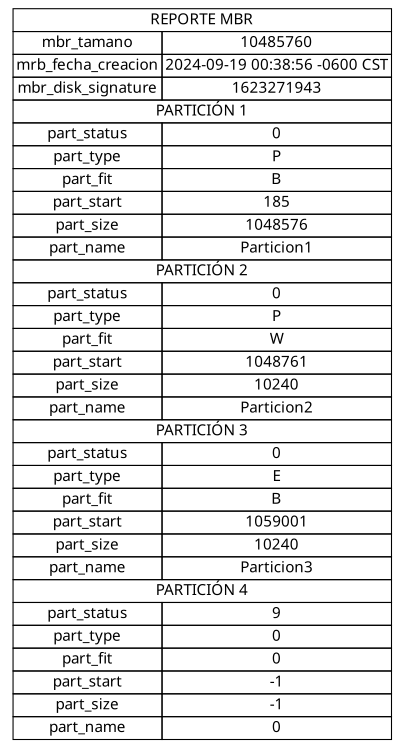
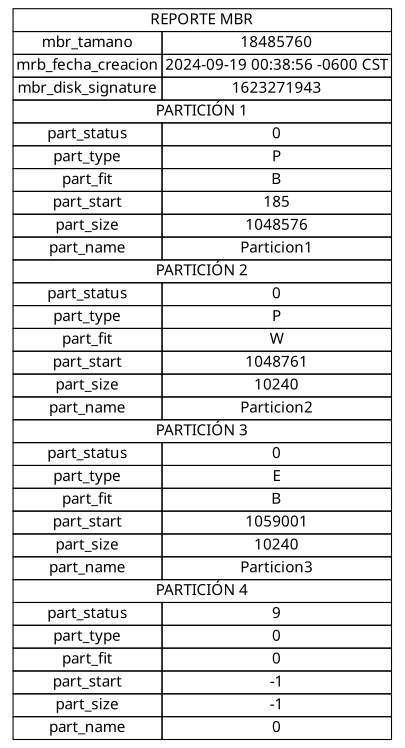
  digraph {
    fontname="Noto Sans"
-   n1 [label=<             <table border="0" cellborder="1" cellspacing="0">                 <tr><td colspan="2"> REPORTE MBR </td></tr>                 <tr><td>mbr_tamano</td><td>10485760</td></tr>                 <tr><td>mrb_fecha_creacion</td><td>2024-09-19 00:38:56 -0600 CST</td></tr>                 <tr><td>mbr_disk_signature</td><td>1623271943</td></tr>              				<tr><td colspan="2"> PARTICIÓN 1 </td></tr> 				<tr><td>part_status</td><td>0</td></tr> 				<tr><td>part_type</td><td>P</td></tr> 				<tr><td>part_fit</td><td>B</td></tr> 				<tr><td>part_start</td><td>185</td></tr> 				<tr><td>part_size</td><td>1048576</td></tr> 				<tr><td>part_name</td><td>Particion1</td></tr> 			 				<tr><td colspan="2"> PARTICIÓN 2 </td></tr> 				<tr><td>part_status</td><td>0</td></tr> 				<tr><td>part_type</td><td>P</td></tr> 				<tr><td>part_fit</td><td>W</td></tr> 				<tr><td>part_start</td><td>1048761</td></tr> 				<tr><td>part_size</td><td>10240</td></tr> 				<tr><td>part_name</td><td>Particion2</td></tr> 			 				<tr><td colspan="2"> PARTICIÓN 3 </td></tr> 				<tr><td>part_status</td><td>0</td></tr> 				<tr><td>part_type</td><td>E</td></tr> 				<tr><td>part_fit</td><td>B</td></tr> 				<tr><td>part_start</td><td>1059001</td></tr> 				<tr><td>part_size</td><td>10240</td></tr> 				<tr><td>part_name</td><td>Particion3</td></tr> 			 				<tr><td colspan="2"> PARTICIÓN 4 </td></tr> 				<tr><td>part_status</td><td>9</td></tr> 				<tr><td>part_type</td><td>0</td></tr> 				<tr><td>part_fit</td><td>0</td></tr> 				<tr><td>part_start</td><td>-1</td></tr> 				<tr><td>part_size</td><td>-1</td></tr> 				<tr><td>part_name</td><td>0</td></tr> 			</table>> shape=plaintext fontname="Noto Sans"]
+   n1 [label=<             <table border="0" cellborder="1" cellspacing="0">                 <tr><td colspan="2"> REPORTE MBR </td></tr>                 <tr><td>mbr_tamano</td><td>18485760</td></tr>                 <tr><td>mrb_fecha_creacion</td><td>2024-09-19 00:38:56 -0600 CST</td></tr>                 <tr><td>mbr_disk_signature</td><td>1623271943</td></tr>              				<tr><td colspan="2"> PARTICIÓN 1 </td></tr> 				<tr><td>part_status</td><td>0</td></tr> 				<tr><td>part_type</td><td>P</td></tr> 				<tr><td>part_fit</td><td>B</td></tr> 				<tr><td>part_start</td><td>185</td></tr> 				<tr><td>part_size</td><td>1048576</td></tr> 				<tr><td>part_name</td><td>Particion1</td></tr> 			 				<tr><td colspan="2"> PARTICIÓN 2 </td></tr> 				<tr><td>part_status</td><td>0</td></tr> 				<tr><td>part_type</td><td>P</td></tr> 				<tr><td>part_fit</td><td>W</td></tr> 				<tr><td>part_start</td><td>1048761</td></tr> 				<tr><td>part_size</td><td>10240</td></tr> 				<tr><td>part_name</td><td>Particion2</td></tr> 			 				<tr><td colspan="2"> PARTICIÓN 3 </td></tr> 				<tr><td>part_status</td><td>0</td></tr> 				<tr><td>part_type</td><td>E</td></tr> 				<tr><td>part_fit</td><td>B</td></tr> 				<tr><td>part_start</td><td>1059001</td></tr> 				<tr><td>part_size</td><td>10240</td></tr> 				<tr><td>part_name</td><td>Particion3</td></tr> 			 				<tr><td colspan="2"> PARTICIÓN 4 </td></tr> 				<tr><td>part_status</td><td>9</td></tr> 				<tr><td>part_type</td><td>0</td></tr> 				<tr><td>part_fit</td><td>0</td></tr> 				<tr><td>part_start</td><td>-1</td></tr> 				<tr><td>part_size</td><td>-1</td></tr> 				<tr><td>part_name</td><td>0</td></tr> 			</table>> shape=plaintext fontname="Noto Sans"]
  }
